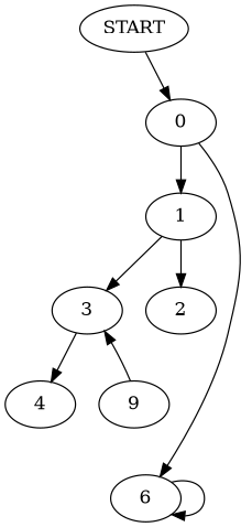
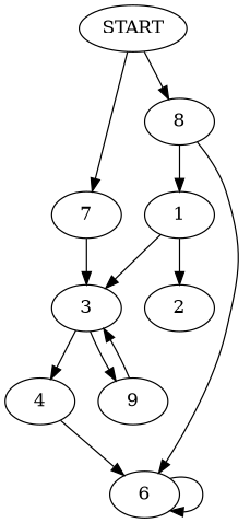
  digraph {
    n1 [label=START]
-   8 [label=0]
+   7
+   8
    1
    2
    3
    6
    4
    n9 [label=9]
+   n1 -> 7
    n1 -> 8
+   7 -> 3
    8 -> 1
    8 -> 6
    1 -> 2
    1 -> 3
    3 -> 4
+   3 -> n9
    6 -> 6
+   4 -> 6
    n9 -> 3
  }
